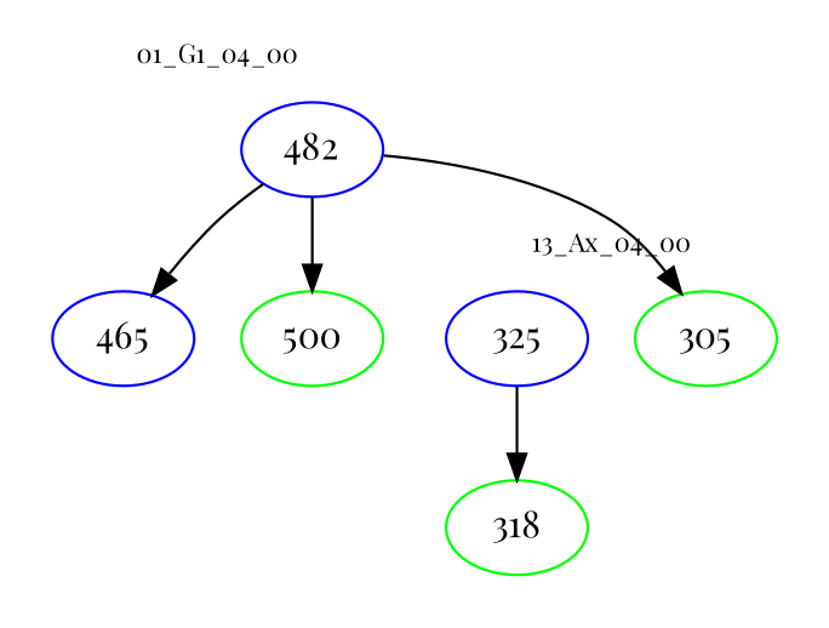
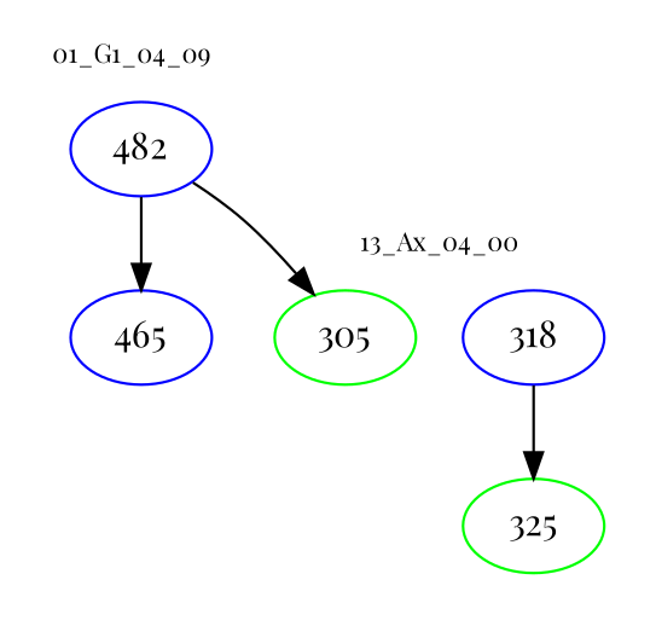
  digraph {
    fontname="Playfair Display"
    node [color=blue fontname="Playfair Display"]
    edge [color=black fontname="Playfair Display"]
-   n1 [color=green label=318]
+   n1 [label=318]
    n2 [color=green label=305]
-   n3 [label=325]
+   n3 [color=green label=325]
    n4 [label=482]
    n5 [label=465]
-   n6 [color=green label=500]
    subgraph cluster_1 {
      color=white
      fontsize=10
      label="13_Ax_04_00"
      n1
      n2
      n3
    }
    subgraph cluster_2 {
      color=white
      fontsize=10
-     label="01_G1_04_00"
+     label="01_G1_04_09"
      n4
      n5
-     n6
    }
-   n3 -> n1
+   n1 -> n3
    n4 -> n2
    n4 -> n5
-   n4 -> n6
  }
